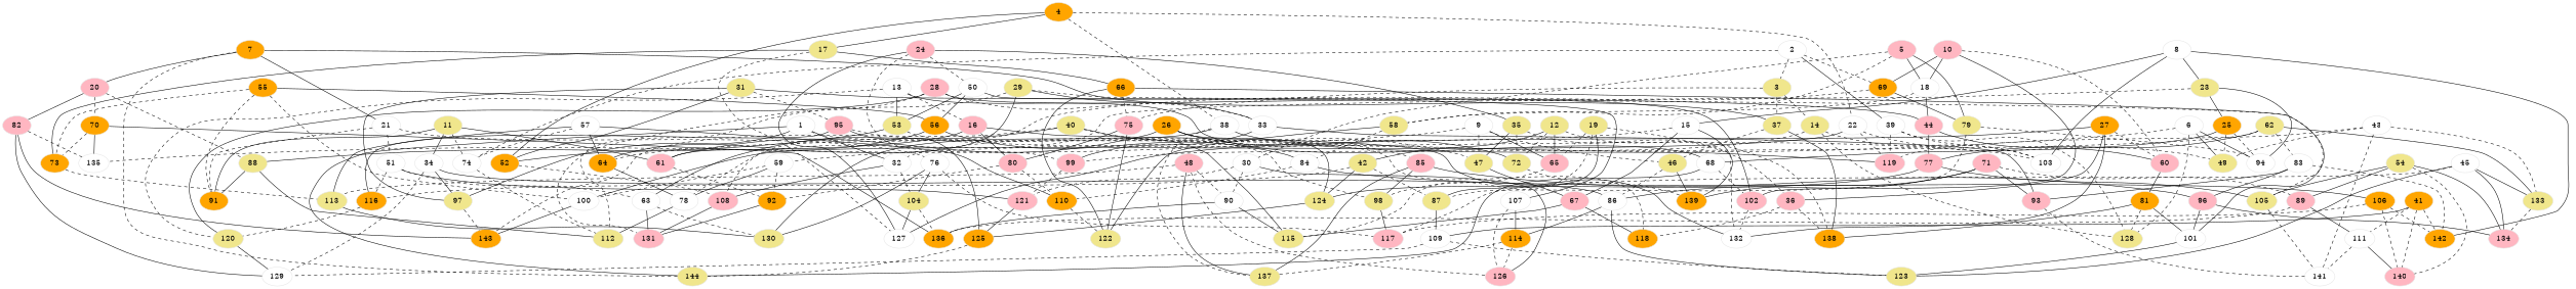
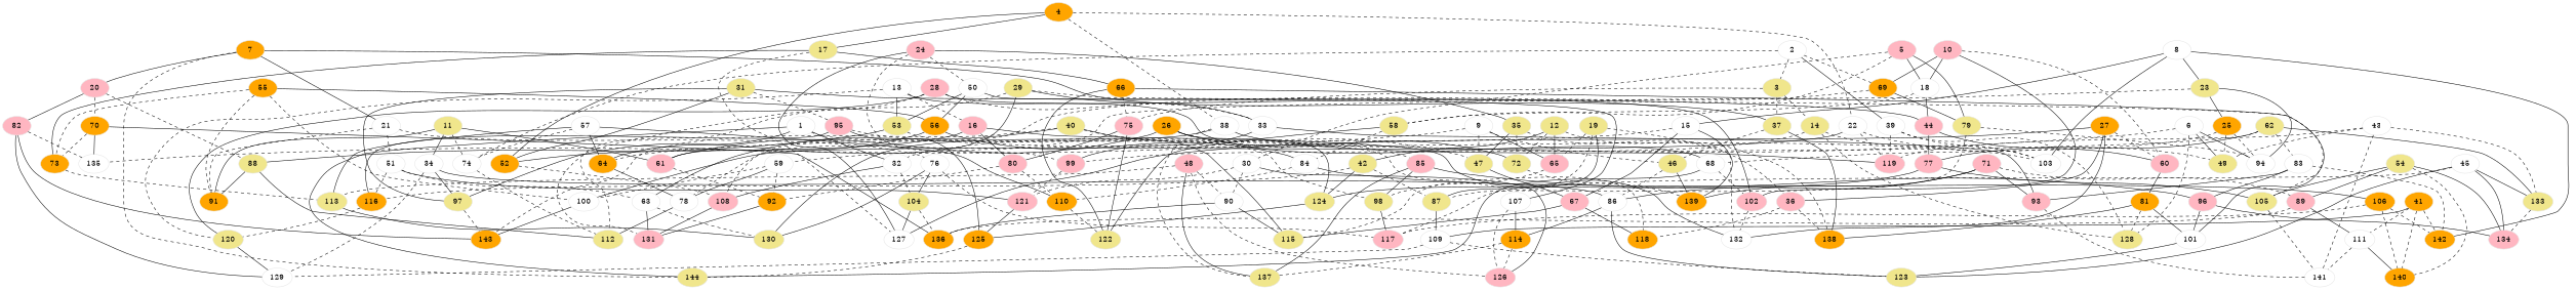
  graph {
    node [color=gray90 fillcolor=white style=filled]
    edge [style=solid]
    1
    32
    64 [fillcolor=orange]
    118 [fillcolor=orange]
    144 [fillcolor=khaki]
    104 [fillcolor=khaki]
    108 [fillcolor=lightpink]
    78
    3 [fillcolor=khaki]
    2
    39
    69 [fillcolor=orange]
    74
    14 [fillcolor=khaki]
    37 [fillcolor=khaki]
    75 [fillcolor=lightpink]
    128 [fillcolor=khaki]
    103
    119 [fillcolor=lightpink]
    79 [fillcolor=khaki]
    112 [fillcolor=khaki]
    46 [fillcolor=khaki]
    138 [fillcolor=orange]
    80 [fillcolor=lightpink]
    122 [fillcolor=khaki]
    4 [fillcolor=orange]
    17 [fillcolor=khaki]
    22
    38
    52 [fillcolor=orange]
    66 [fillcolor=orange]
    73 [fillcolor=orange]
    127
    49 [fillcolor=khaki]
    100
    130 [fillcolor=khaki]
    137 [fillcolor=khaki]
    5 [fillcolor=lightpink]
    18
    30
    58 [fillcolor=khaki]
    44 [fillcolor=lightpink]
    90
    121 [fillcolor=lightpink]
    126 [fillcolor=lightpink]
    84
    94
    87 [fillcolor=khaki]
    6
    59
    92 [fillcolor=orange]
    7 [fillcolor=orange]
    20 [fillcolor=lightpink]
    21
    70 [fillcolor=orange]
    82 [fillcolor=lightpink]
    88 [fillcolor=khaki]
    91 [fillcolor=orange]
    51
    76
    8
    15
    23 [fillcolor=khaki]
    142 [fillcolor=orange]
    67 [fillcolor=lightpink]
    139 [fillcolor=orange]
    25 [fillcolor=orange]
    9
    47 [fillcolor=khaki]
    65 [fillcolor=lightpink]
    135
    86
    98 [fillcolor=khaki]
    10 [fillcolor=lightpink]
    60 [fillcolor=lightpink]
    102 [fillcolor=lightpink]
    81 [fillcolor=orange]
    132
    11 [fillcolor=khaki]
    34
    61 [fillcolor=lightpink]
    97 [fillcolor=khaki]
    129
    12 [fillcolor=khaki]
    42 [fillcolor=khaki]
    72 [fillcolor=khaki]
    124 [fillcolor=khaki]
    116 [fillcolor=orange]
    16 [fillcolor=lightpink]
    13
    53 [fillcolor=khaki]
    68
    120 [fillcolor=khaki]
    115 [fillcolor=khaki]
    110 [fillcolor=orange]
    101
    113 [fillcolor=khaki]
    77 [fillcolor=lightpink]
    19 [fillcolor=khaki]
    109
    136 [fillcolor=orange]
    143 [fillcolor=orange]
    63
    117 [fillcolor=lightpink]
    24 [fillcolor=lightpink]
    35 [fillcolor=khaki]
    50
    99 [fillcolor=lightpink]
    36 [fillcolor=lightpink]
    107
    56 [fillcolor=orange]
    26 [fillcolor=orange]
    85 [fillcolor=lightpink]
    96 [fillcolor=lightpink]
    125 [fillcolor=orange]
    27 [fillcolor=orange]
    28 [fillcolor=lightpink]
    33
    131 [fillcolor=lightpink]
    93 [fillcolor=lightpink]
    29 [fillcolor=khaki]
    105 [fillcolor=khaki]
    141
    31 [fillcolor=khaki]
    95 [fillcolor=lightpink]
    123 [fillcolor=khaki]
    114 [fillcolor=orange]
    40 [fillcolor=khaki]
    41 [fillcolor=orange]
    111
-   140 [fillcolor=lightpink]
+   140 [fillcolor=orange]
    43
    133 [fillcolor=khaki]
    134 [fillcolor=lightpink]
    45
    48 [fillcolor=lightpink]
    54 [fillcolor=khaki]
    89 [fillcolor=lightpink]
    55 [fillcolor=orange]
    106 [fillcolor=orange]
    57
    62 [fillcolor=khaki]
    83
    71 [fillcolor=lightpink]
    1 -- 32
    1 -- 64
    1 -- 118 [style=dashed]
    1 -- 144
    32 -- 104 [style=dashed]
    32 -- 108
    64 -- 78
    104 -- 127
    104 -- 136 [style=dashed]
    108 -- 131
    78 -- 112
    3 -- 14 [style=dashed]
    3 -- 37 [style=dashed]
    3 -- 75 [style=dashed]
    2 -- 3 [style=dashed]
    2 -- 39
    2 -- 69 [style=dashed]
    2 -- 74 [style=dashed]
    39 -- 128 [style=dashed]
    39 -- 103 [style=dashed]
    39 -- 119 [style=dashed]
    69 -- 108 [style=dashed]
    69 -- 79
    74 -- 112 [style=dashed]
    14 -- 32 [style=dashed]
    14 -- 128 [style=dashed]
    14 -- 103 [style=dashed]
    37 -- 46 [style=dashed]
    37 -- 138
    75 -- 80
    75 -- 122
    79 -- 94 [style=dashed]
    79 -- 87 [style=dashed]
    46 -- 139
    46 -- 86 [style=dashed]
    80 -- 92 [style=dashed]
    80 -- 110 [style=dashed]
    4 -- 17
    4 -- 22 [style=dashed]
    4 -- 38 [style=dashed]
    4 -- 52
    17 -- 66
    17 -- 73
    17 -- 127 [style=dashed]
    22 -- 119 [style=dashed]
    22 -- 49 [style=dashed]
    22 -- 100
    38 -- 119
    38 -- 130
    38 -- 137 [style=dashed]
    52 -- 108 [style=dashed]
    66 -- 75 [style=dashed]
    66 -- 122
    66 -- 101
    73 -- 113 [style=dashed]
    100 -- 143
    5 -- 79
    5 -- 18
    5 -- 30 [style=dashed]
    5 -- 58 [style=dashed]
    18 -- 58 [style=dashed]
    18 -- 44
    30 -- 90 [style=dashed]
    30 -- 121 [style=dashed]
    30 -- 126
    58 -- 122
    58 -- 84 [style=dashed]
    44 -- 60
    44 -- 77
    90 -- 115
    90 -- 136
    121 -- 125
    84 -- 110 [style=dashed]
    84 -- 106
    87 -- 109
    6 -- 128 [style=dashed]
    6 -- 49
    6 -- 94
    6 -- 59 [style=dashed]
    59 -- 78
    59 -- 100 [style=dashed]
    59 -- 92 [style=dashed]
    92 -- 131
    7 -- 144 [style=dashed]
    7 -- 37
    7 -- 20
    7 -- 21
    20 -- 70 [style=dashed]
    20 -- 82
    20 -- 88 [style=dashed]
    21 -- 91 [style=dashed]
    21 -- 51 [style=dashed]
    21 -- 76 [style=dashed]
    70 -- 73 [style=dashed]
    70 -- 135
    70 -- 136
    82 -- 135 [style=dashed]
    82 -- 129
    82 -- 143
    88 -- 112
    88 -- 91
    51 -- 121
    51 -- 116 [style=dashed]
    51 -- 63 [style=dashed]
    76 -- 104
    76 -- 130
    76 -- 117 [style=dashed]
    8 -- 103
    8 -- 15
    8 -- 23
    8 -- 142
    15 -- 64 [style=dashed]
    15 -- 67
    15 -- 139
    23 -- 78 [style=dashed]
    23 -- 94
    23 -- 25
    67 -- 118
    67 -- 115
    25 -- 49 [style=dashed]
    25 -- 94 [style=dashed]
-   25 -- 68
+   25 -- 68 [style=dashed]
    9 -- 46 [style=dashed]
    9 -- 47 [style=dashed]
    9 -- 65
    9 -- 135 [style=dashed]
    47 -- 67
    65 -- 98 [style=dashed]
    86 -- 123
    86 -- 114
    98 -- 117
    10 -- 69
    10 -- 18
    10 -- 60 [style=dashed]
    10 -- 102
    60 -- 81
    102 -- 132 [style=dashed]
    81 -- 128 [style=dashed]
    81 -- 138
    81 -- 101
    11 -- 74 [style=dashed]
    11 -- 91
    11 -- 34
    11 -- 61
    34 -- 86
    34 -- 97
    34 -- 129 [style=dashed]
    61 -- 92 [style=dashed]
    97 -- 143 [style=dashed]
    12 -- 138 [style=dashed]
    12 -- 65
    12 -- 42
    12 -- 72 [style=dashed]
    42 -- 87 [style=dashed]
    42 -- 124
    42 -- 116 [style=dashed]
    72 -- 139 [style=dashed]
    124 -- 125
    116 -- 120 [style=dashed]
    16 -- 80
    16 -- 52
    16 -- 132
    13 -- 16 [style=dashed]
    13 -- 53
    13 -- 68
    13 -- 120 [style=dashed]
    53 -- 88
    53 -- 98 [style=dashed]
    68 -- 144
    68 -- 102 [style=dashed]
    120 -- 129
    110 -- 122 [style=dashed]
    101 -- 123
    113 -- 130
    77 -- 124
    77 -- 105
    19 -- 87
    19 -- 65 [style=dashed]
    19 -- 132 [style=dashed]
    19 -- 115 [style=dashed]
    109 -- 129 [style=dashed]
    109 -- 123 [style=dashed]
    63 -- 130 [style=dashed]
    63 -- 131
    24 -- 127
    24 -- 35
    24 -- 50 [style=dashed]
    24 -- 99 [style=dashed]
    35 -- 47
    35 -- 72 [style=dashed]
    35 -- 36 [style=dashed]
    50 -- 53
    50 -- 107
    50 -- 56
    99 -- 121 [style=dashed]
    36 -- 118 [style=dashed]
    36 -- 138 [style=dashed]
    107 -- 126 [style=dashed]
    107 -- 114
    56 -- 84
    56 -- 97
    26 -- 61
    26 -- 72
    26 -- 124
    26 -- 85 [style=dashed]
    85 -- 137
    85 -- 98
    85 -- 96
    96 -- 101
    96 -- 134
    125 -- 144 [style=dashed]
    27 -- 127
    27 -- 60 [style=dashed]
    27 -- 132
    27 -- 36
    28 -- 102
    28 -- 120
    28 -- 33 [style=dashed]
    28 -- 131 [style=dashed]
    33 -- 99
    33 -- 93
    93 -- 141 [style=dashed]
    29 -- 112 [style=dashed]
    29 -- 61
    29 -- 33
    29 -- 105 [style=dashed]
    105 -- 141 [style=dashed]
    31 -- 52
    31 -- 44
    31 -- 97
    31 -- 95 [style=dashed]
    95 -- 103 [style=dashed]
    95 -- 116
    95 -- 125
    114 -- 137 [style=dashed]
    114 -- 126 [style=dashed]
    40 -- 47 [style=dashed]
    40 -- 115
    40 -- 143 [style=dashed]
    40 -- 63
    41 -- 142 [style=dashed]
    41 -- 109
    41 -- 111 [style=dashed]
    41 -- 140 [style=dashed]
    111 -- 141 [style=dashed]
    111 -- 140
    43 -- 119 [style=dashed]
    43 -- 49 [style=dashed]
    43 -- 141 [style=dashed]
    43 -- 133 [style=dashed]
    133 -- 134 [style=dashed]
    45 -- 117 [style=dashed]
    45 -- 123
    45 -- 133
    45 -- 134
    48 -- 137
    48 -- 90 [style=dashed]
    48 -- 126 [style=dashed]
    48 -- 113 [style=dashed]
    54 -- 105
    54 -- 140 [style=dashed]
    54 -- 134
    54 -- 89
    89 -- 136 [style=dashed]
    89 -- 111
    55 -- 73 [style=dashed]
    55 -- 100 [style=dashed]
    55 -- 91 [style=dashed]
    55 -- 56
    106 -- 142 [style=dashed]
    106 -- 117 [style=dashed]
    106 -- 140 [style=dashed]
    57 -- 64
    57 -- 74 [style=dashed]
    57 -- 110
    57 -- 113
    62 -- 77
    62 -- 99 [style=dashed]
    62 -- 133
    62 -- 83 [style=dashed]
    83 -- 142 [style=dashed]
    83 -- 96
    83 -- 93
    71 -- 139
    71 -- 86
    71 -- 93
    71 -- 89 [style=dashed]
  }
